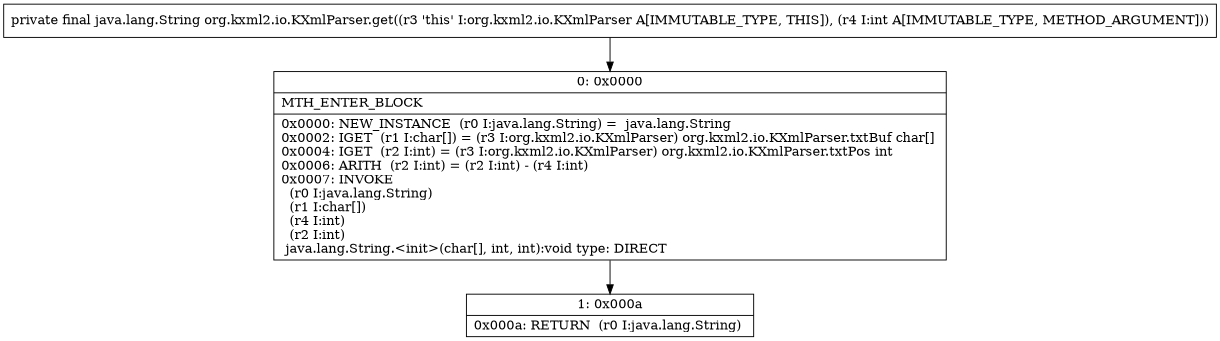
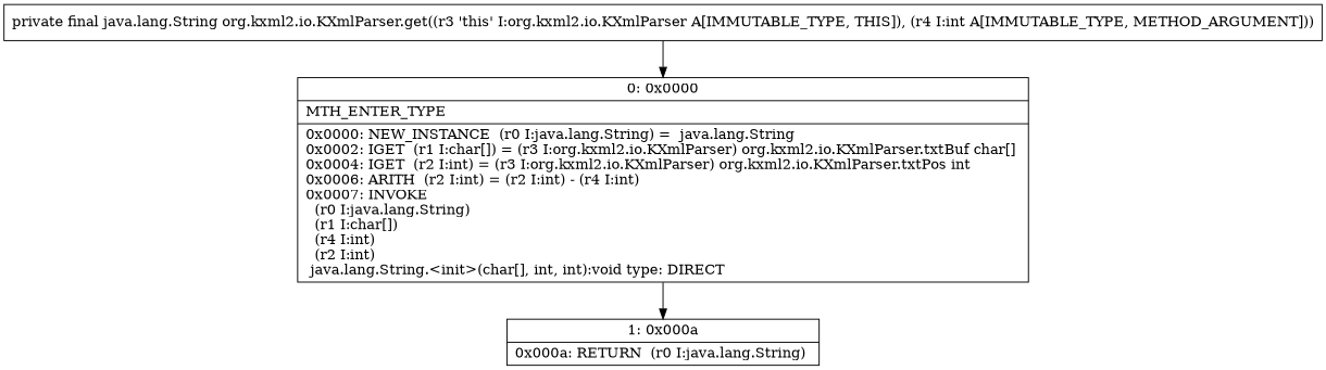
  digraph {
    node [shape=record]
-   n1 [label="{0\:\ 0x0000|MTH_ENTER_BLOCK\l|0x0000: NEW_INSTANCE  (r0 I:java.lang.String) =  java.lang.String \l0x0002: IGET  (r1 I:char[]) = (r3 I:org.kxml2.io.KXmlParser) org.kxml2.io.KXmlParser.txtBuf char[] \l0x0004: IGET  (r2 I:int) = (r3 I:org.kxml2.io.KXmlParser) org.kxml2.io.KXmlParser.txtPos int \l0x0006: ARITH  (r2 I:int) = (r2 I:int) \- (r4 I:int) \l0x0007: INVOKE  \l  (r0 I:java.lang.String)\l  (r1 I:char[])\l  (r4 I:int)\l  (r2 I:int)\l java.lang.String.\<init\>(char[], int, int):void type: DIRECT \l}"]
+   n1 [label="{0\:\ 0x0000|MTH_ENTER_TYPE\l|0x0000: NEW_INSTANCE  (r0 I:java.lang.String) =  java.lang.String \l0x0002: IGET  (r1 I:char[]) = (r3 I:org.kxml2.io.KXmlParser) org.kxml2.io.KXmlParser.txtBuf char[] \l0x0004: IGET  (r2 I:int) = (r3 I:org.kxml2.io.KXmlParser) org.kxml2.io.KXmlParser.txtPos int \l0x0006: ARITH  (r2 I:int) = (r2 I:int) \- (r4 I:int) \l0x0007: INVOKE  \l  (r0 I:java.lang.String)\l  (r1 I:char[])\l  (r4 I:int)\l  (r2 I:int)\l java.lang.String.\<init\>(char[], int, int):void type: DIRECT \l}"]
    n2 [label="{1\:\ 0x000a|0x000a: RETURN  (r0 I:java.lang.String) \l}"]
    n3 [label="{private final java.lang.String org.kxml2.io.KXmlParser.get((r3 'this' I:org.kxml2.io.KXmlParser A[IMMUTABLE_TYPE, THIS]), (r4 I:int A[IMMUTABLE_TYPE, METHOD_ARGUMENT])) }"]
    n1 -> n2
    n3 -> n1
  }
